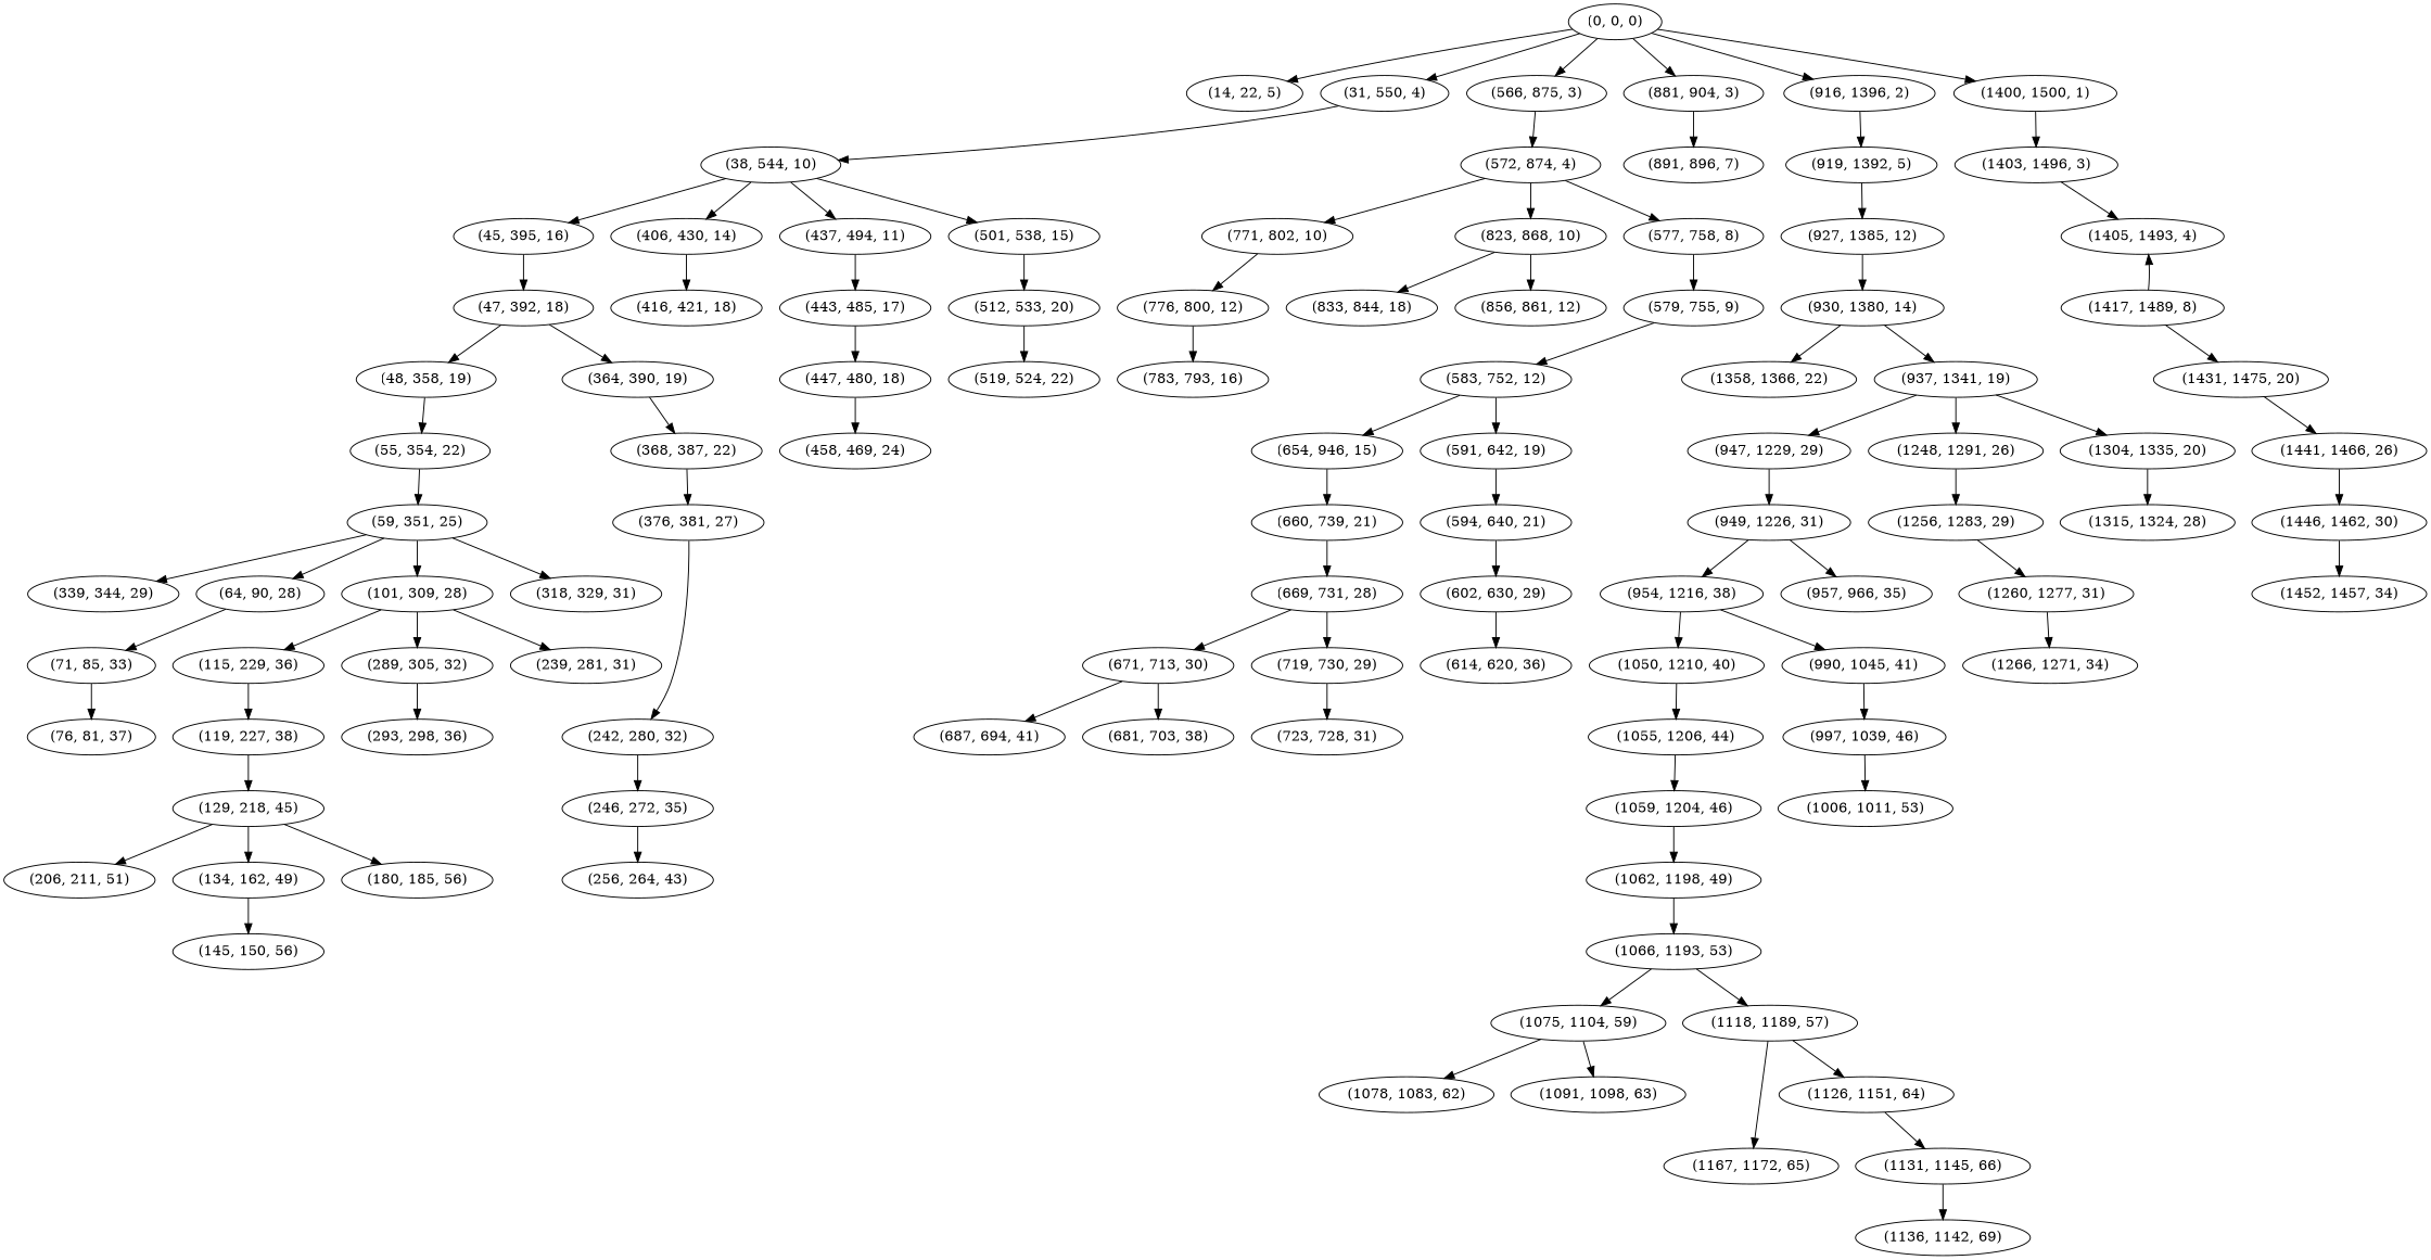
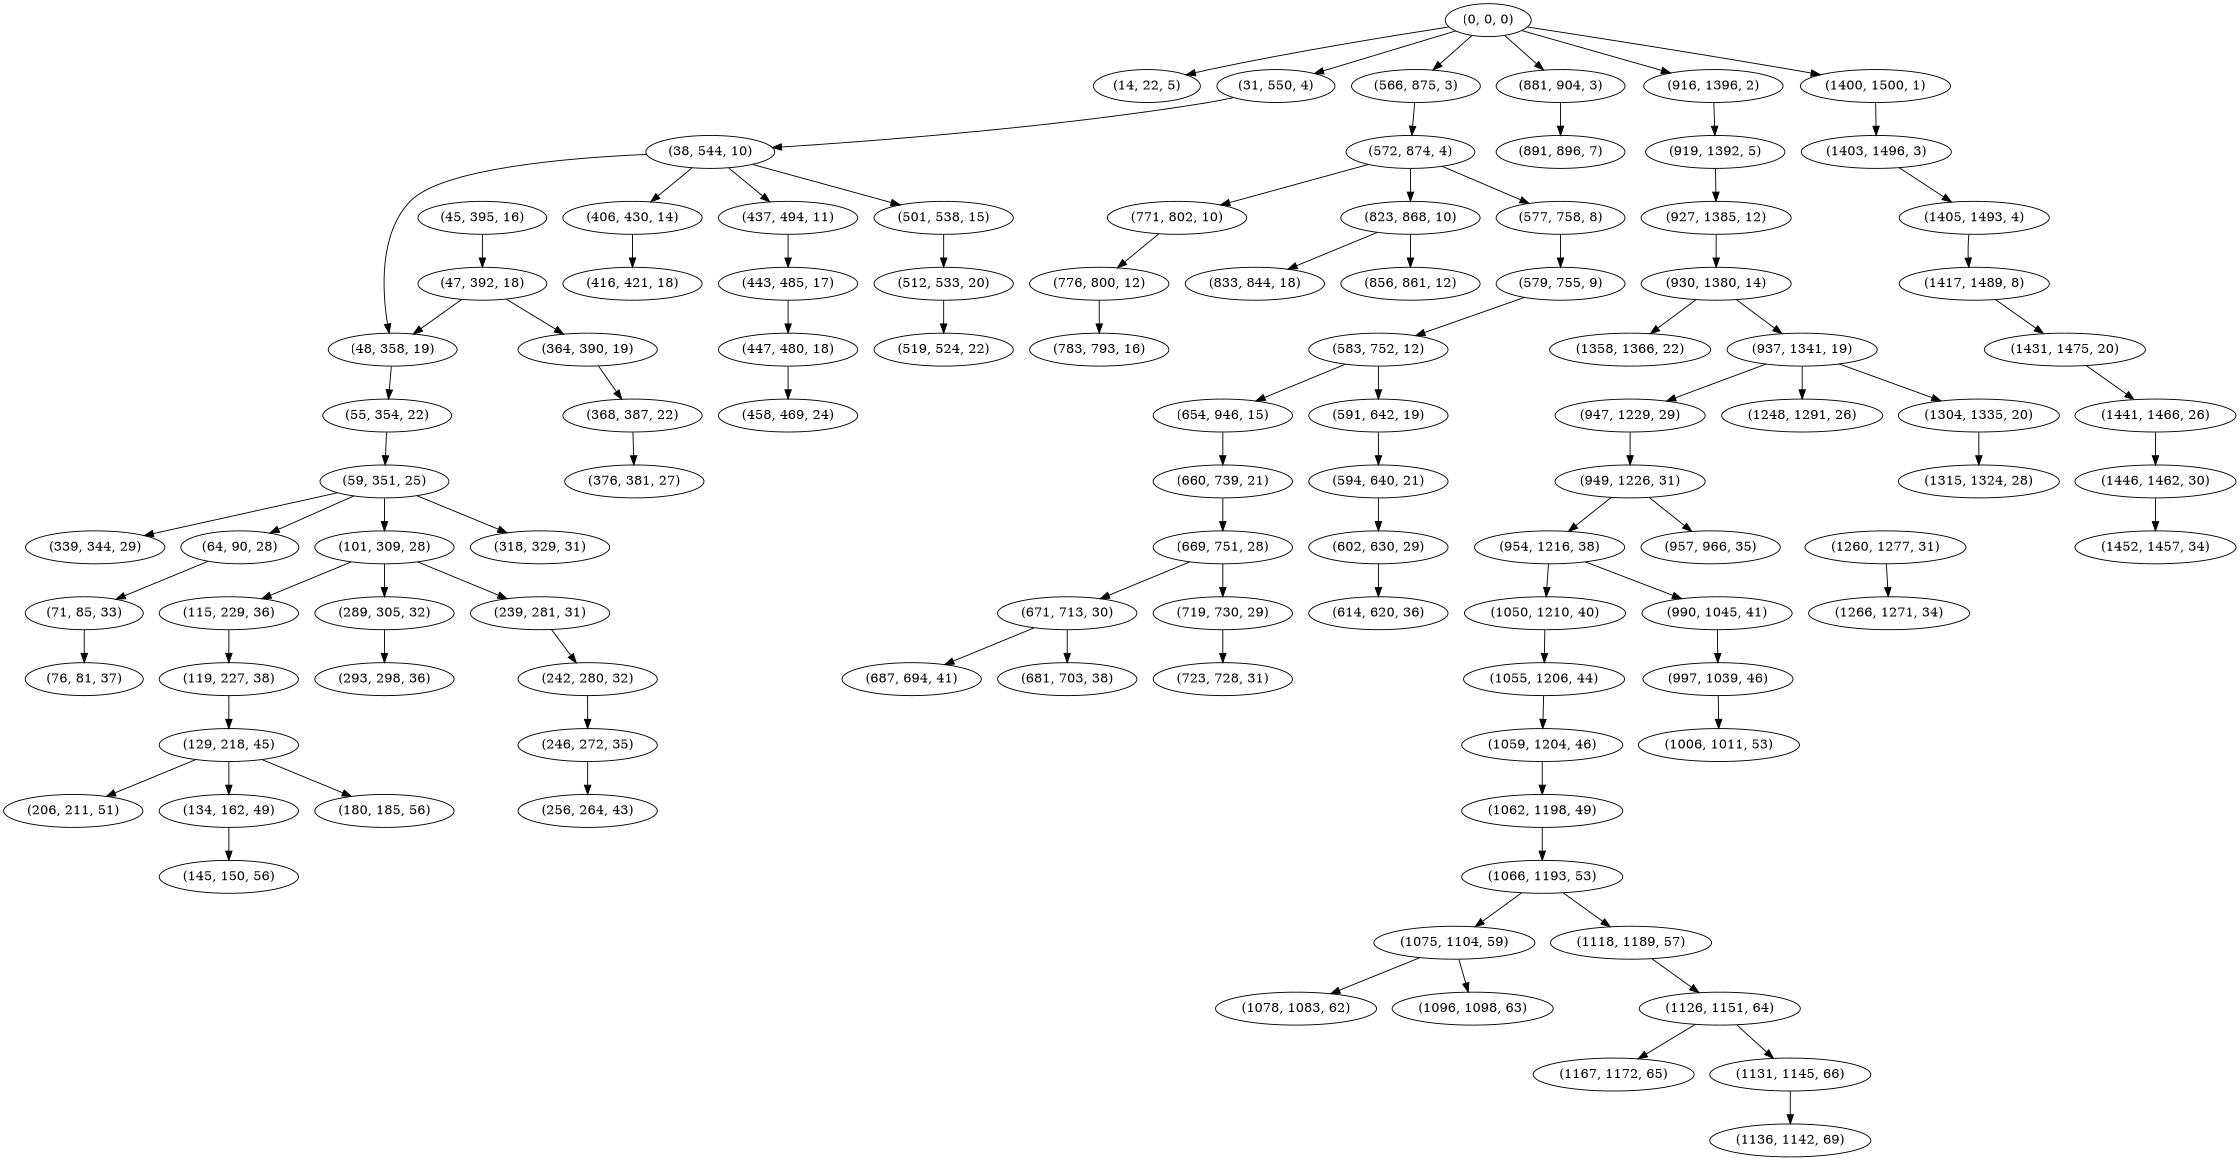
  digraph {
    "(0, 0, 0)"
    "(14, 22, 5)"
    "(31, 550, 4)"
    "(566, 875, 3)"
    "(881, 904, 3)"
    "(916, 1396, 2)"
    "(1400, 1500, 1)"
    "(38, 544, 10)"
    "(572, 874, 4)"
    "(891, 896, 7)"
    "(919, 1392, 5)"
    "(1403, 1496, 3)"
    "(45, 395, 16)"
    "(406, 430, 14)"
    "(437, 494, 11)"
    "(501, 538, 15)"
    "(47, 392, 18)"
    "(416, 421, 18)"
    "(443, 485, 17)"
    "(512, 533, 20)"
    "(48, 358, 19)"
    "(364, 390, 19)"
    "(55, 354, 22)"
    "(368, 387, 22)"
    "(59, 351, 25)"
    "(64, 90, 28)"
    "(101, 309, 28)"
    "(318, 329, 31)"
    "(339, 344, 29)"
    "(71, 85, 33)"
    "(115, 229, 36)"
    "(239, 281, 31)"
    "(289, 305, 32)"
    "(76, 81, 37)"
    "(119, 227, 38)"
    "(242, 280, 32)"
    "(293, 298, 36)"
    "(129, 218, 45)"
    "(134, 162, 49)"
    "(180, 185, 56)"
    "(206, 211, 51)"
    "(145, 150, 56)"
    "(246, 272, 35)"
    "(256, 264, 43)"
    "(376, 381, 27)"
    "(447, 480, 18)"
    "(458, 469, 24)"
    "(519, 524, 22)"
    "(577, 758, 8)"
    "(771, 802, 10)"
    "(823, 868, 10)"
    "(579, 755, 9)"
    "(776, 800, 12)"
    "(833, 844, 18)"
    "(856, 861, 12)"
    "(583, 752, 12)"
    "(591, 642, 19)"
    n58 [label="(654, 946, 15)"]
    "(594, 640, 21)"
    "(660, 739, 21)"
    "(602, 630, 29)"
    "(614, 620, 36)"
-   "(669, 731, 28)"
+   "(669, 731, 28)" [label="(669, 751, 28)"]
    "(671, 713, 30)"
    "(719, 730, 29)"
    "(681, 703, 38)"
    "(687, 694, 41)"
    "(723, 728, 31)"
    "(783, 793, 16)"
    "(927, 1385, 12)"
    "(930, 1380, 14)"
    "(937, 1341, 19)"
    "(1358, 1366, 22)"
    "(947, 1229, 29)"
    "(1248, 1291, 26)"
    "(1304, 1335, 20)"
    "(949, 1226, 31)"
-   "(1256, 1283, 29)"
    "(1315, 1324, 28)"
    "(957, 966, 35)"
    n81 [label="(954, 1216, 38)"]
    n82 [label="(990, 1045, 41)"]
    "(1050, 1210, 40)"
    "(997, 1039, 46)"
    "(1055, 1206, 44)"
    "(1006, 1011, 53)"
    "(1059, 1204, 46)"
    "(1062, 1198, 49)"
    "(1066, 1193, 53)"
    "(1075, 1104, 59)"
    n91 [label="(1118, 1189, 57)"]
    "(1078, 1083, 62)"
-   "(1091, 1098, 63)"
+   "(1091, 1098, 63)" [label="(1096, 1098, 63)"]
    "(1126, 1151, 64)"
    "(1167, 1172, 65)"
    "(1131, 1145, 66)"
    "(1136, 1142, 69)"
    "(1260, 1277, 31)"
    "(1266, 1271, 34)"
    "(1405, 1493, 4)"
    "(1417, 1489, 8)"
    "(1431, 1475, 20)"
    "(1441, 1466, 26)"
    "(1446, 1462, 30)"
    "(1452, 1457, 34)"
    "(0, 0, 0)" -> "(14, 22, 5)"
    "(0, 0, 0)" -> "(31, 550, 4)"
    "(0, 0, 0)" -> "(566, 875, 3)"
    "(0, 0, 0)" -> "(881, 904, 3)"
    "(0, 0, 0)" -> "(916, 1396, 2)"
    "(0, 0, 0)" -> "(1400, 1500, 1)"
    "(31, 550, 4)" -> "(38, 544, 10)"
    "(566, 875, 3)" -> "(572, 874, 4)"
    "(881, 904, 3)" -> "(891, 896, 7)"
    "(916, 1396, 2)" -> "(919, 1392, 5)"
    "(1400, 1500, 1)" -> "(1403, 1496, 3)"
-   "(38, 544, 10)" -> "(45, 395, 16)"
+   "(38, 544, 10)" -> "(48, 358, 19)"
    "(38, 544, 10)" -> "(406, 430, 14)"
    "(38, 544, 10)" -> "(437, 494, 11)"
    "(38, 544, 10)" -> "(501, 538, 15)"
    "(572, 874, 4)" -> "(577, 758, 8)"
    "(572, 874, 4)" -> "(771, 802, 10)"
    "(572, 874, 4)" -> "(823, 868, 10)"
    "(919, 1392, 5)" -> "(927, 1385, 12)"
    "(1403, 1496, 3)" -> "(1405, 1493, 4)"
    "(45, 395, 16)" -> "(47, 392, 18)"
    "(406, 430, 14)" -> "(416, 421, 18)"
    "(437, 494, 11)" -> "(443, 485, 17)"
    "(501, 538, 15)" -> "(512, 533, 20)"
    "(47, 392, 18)" -> "(48, 358, 19)"
    "(47, 392, 18)" -> "(364, 390, 19)"
    "(443, 485, 17)" -> "(447, 480, 18)"
    "(512, 533, 20)" -> "(519, 524, 22)"
    "(48, 358, 19)" -> "(55, 354, 22)"
    "(364, 390, 19)" -> "(368, 387, 22)"
    "(55, 354, 22)" -> "(59, 351, 25)"
    "(368, 387, 22)" -> "(376, 381, 27)"
    "(59, 351, 25)" -> "(64, 90, 28)"
    "(59, 351, 25)" -> "(101, 309, 28)"
    "(59, 351, 25)" -> "(318, 329, 31)"
    "(59, 351, 25)" -> "(339, 344, 29)"
    "(64, 90, 28)" -> "(71, 85, 33)"
    "(101, 309, 28)" -> "(115, 229, 36)"
    "(101, 309, 28)" -> "(239, 281, 31)"
    "(101, 309, 28)" -> "(289, 305, 32)"
    "(71, 85, 33)" -> "(76, 81, 37)"
    "(115, 229, 36)" -> "(119, 227, 38)"
-   "(376, 381, 27)" -> "(242, 280, 32)"
+   "(239, 281, 31)" -> "(242, 280, 32)"
    "(289, 305, 32)" -> "(293, 298, 36)"
    "(119, 227, 38)" -> "(129, 218, 45)"
    "(242, 280, 32)" -> "(246, 272, 35)"
    "(129, 218, 45)" -> "(134, 162, 49)"
    "(129, 218, 45)" -> "(180, 185, 56)"
    "(129, 218, 45)" -> "(206, 211, 51)"
    "(134, 162, 49)" -> "(145, 150, 56)"
    "(246, 272, 35)" -> "(256, 264, 43)"
    "(447, 480, 18)" -> "(458, 469, 24)"
    "(577, 758, 8)" -> "(579, 755, 9)"
    "(771, 802, 10)" -> "(776, 800, 12)"
    "(823, 868, 10)" -> "(833, 844, 18)"
    "(823, 868, 10)" -> "(856, 861, 12)"
    "(579, 755, 9)" -> "(583, 752, 12)"
    "(776, 800, 12)" -> "(783, 793, 16)"
    "(583, 752, 12)" -> "(591, 642, 19)"
    "(583, 752, 12)" -> n58
    "(591, 642, 19)" -> "(594, 640, 21)"
    n58 -> "(660, 739, 21)"
    "(594, 640, 21)" -> "(602, 630, 29)"
    "(660, 739, 21)" -> "(669, 731, 28)"
    "(602, 630, 29)" -> "(614, 620, 36)"
    "(669, 731, 28)" -> "(671, 713, 30)"
    "(669, 731, 28)" -> "(719, 730, 29)"
    "(671, 713, 30)" -> "(681, 703, 38)"
    "(671, 713, 30)" -> "(687, 694, 41)"
    "(719, 730, 29)" -> "(723, 728, 31)"
    "(927, 1385, 12)" -> "(930, 1380, 14)"
    "(930, 1380, 14)" -> "(937, 1341, 19)"
    "(930, 1380, 14)" -> "(1358, 1366, 22)"
    "(937, 1341, 19)" -> "(947, 1229, 29)"
    "(937, 1341, 19)" -> "(1248, 1291, 26)"
    "(937, 1341, 19)" -> "(1304, 1335, 20)"
    "(947, 1229, 29)" -> "(949, 1226, 31)"
-   "(1248, 1291, 26)" -> "(1256, 1283, 29)"
    "(1304, 1335, 20)" -> "(1315, 1324, 28)"
    "(949, 1226, 31)" -> "(957, 966, 35)"
    "(949, 1226, 31)" -> n81
-   "(1256, 1283, 29)" -> "(1260, 1277, 31)"
    n81 -> n82
    n81 -> "(1050, 1210, 40)"
    n82 -> "(997, 1039, 46)"
    "(1050, 1210, 40)" -> "(1055, 1206, 44)"
    "(997, 1039, 46)" -> "(1006, 1011, 53)"
    "(1055, 1206, 44)" -> "(1059, 1204, 46)"
    "(1059, 1204, 46)" -> "(1062, 1198, 49)"
    "(1062, 1198, 49)" -> "(1066, 1193, 53)"
    "(1066, 1193, 53)" -> "(1075, 1104, 59)"
    "(1066, 1193, 53)" -> n91
    "(1075, 1104, 59)" -> "(1078, 1083, 62)"
    "(1075, 1104, 59)" -> "(1091, 1098, 63)"
    n91 -> "(1126, 1151, 64)"
-   n91 -> "(1167, 1172, 65)"
+   "(1126, 1151, 64)" -> "(1167, 1172, 65)"
    "(1126, 1151, 64)" -> "(1131, 1145, 66)"
    "(1131, 1145, 66)" -> "(1136, 1142, 69)"
    "(1260, 1277, 31)" -> "(1266, 1271, 34)"
-   "(1417, 1489, 8)" -> "(1405, 1493, 4)"
+   "(1405, 1493, 4)" -> "(1417, 1489, 8)"
    "(1417, 1489, 8)" -> "(1431, 1475, 20)"
    "(1431, 1475, 20)" -> "(1441, 1466, 26)"
    "(1441, 1466, 26)" -> "(1446, 1462, 30)"
    "(1446, 1462, 30)" -> "(1452, 1457, 34)"
  }
